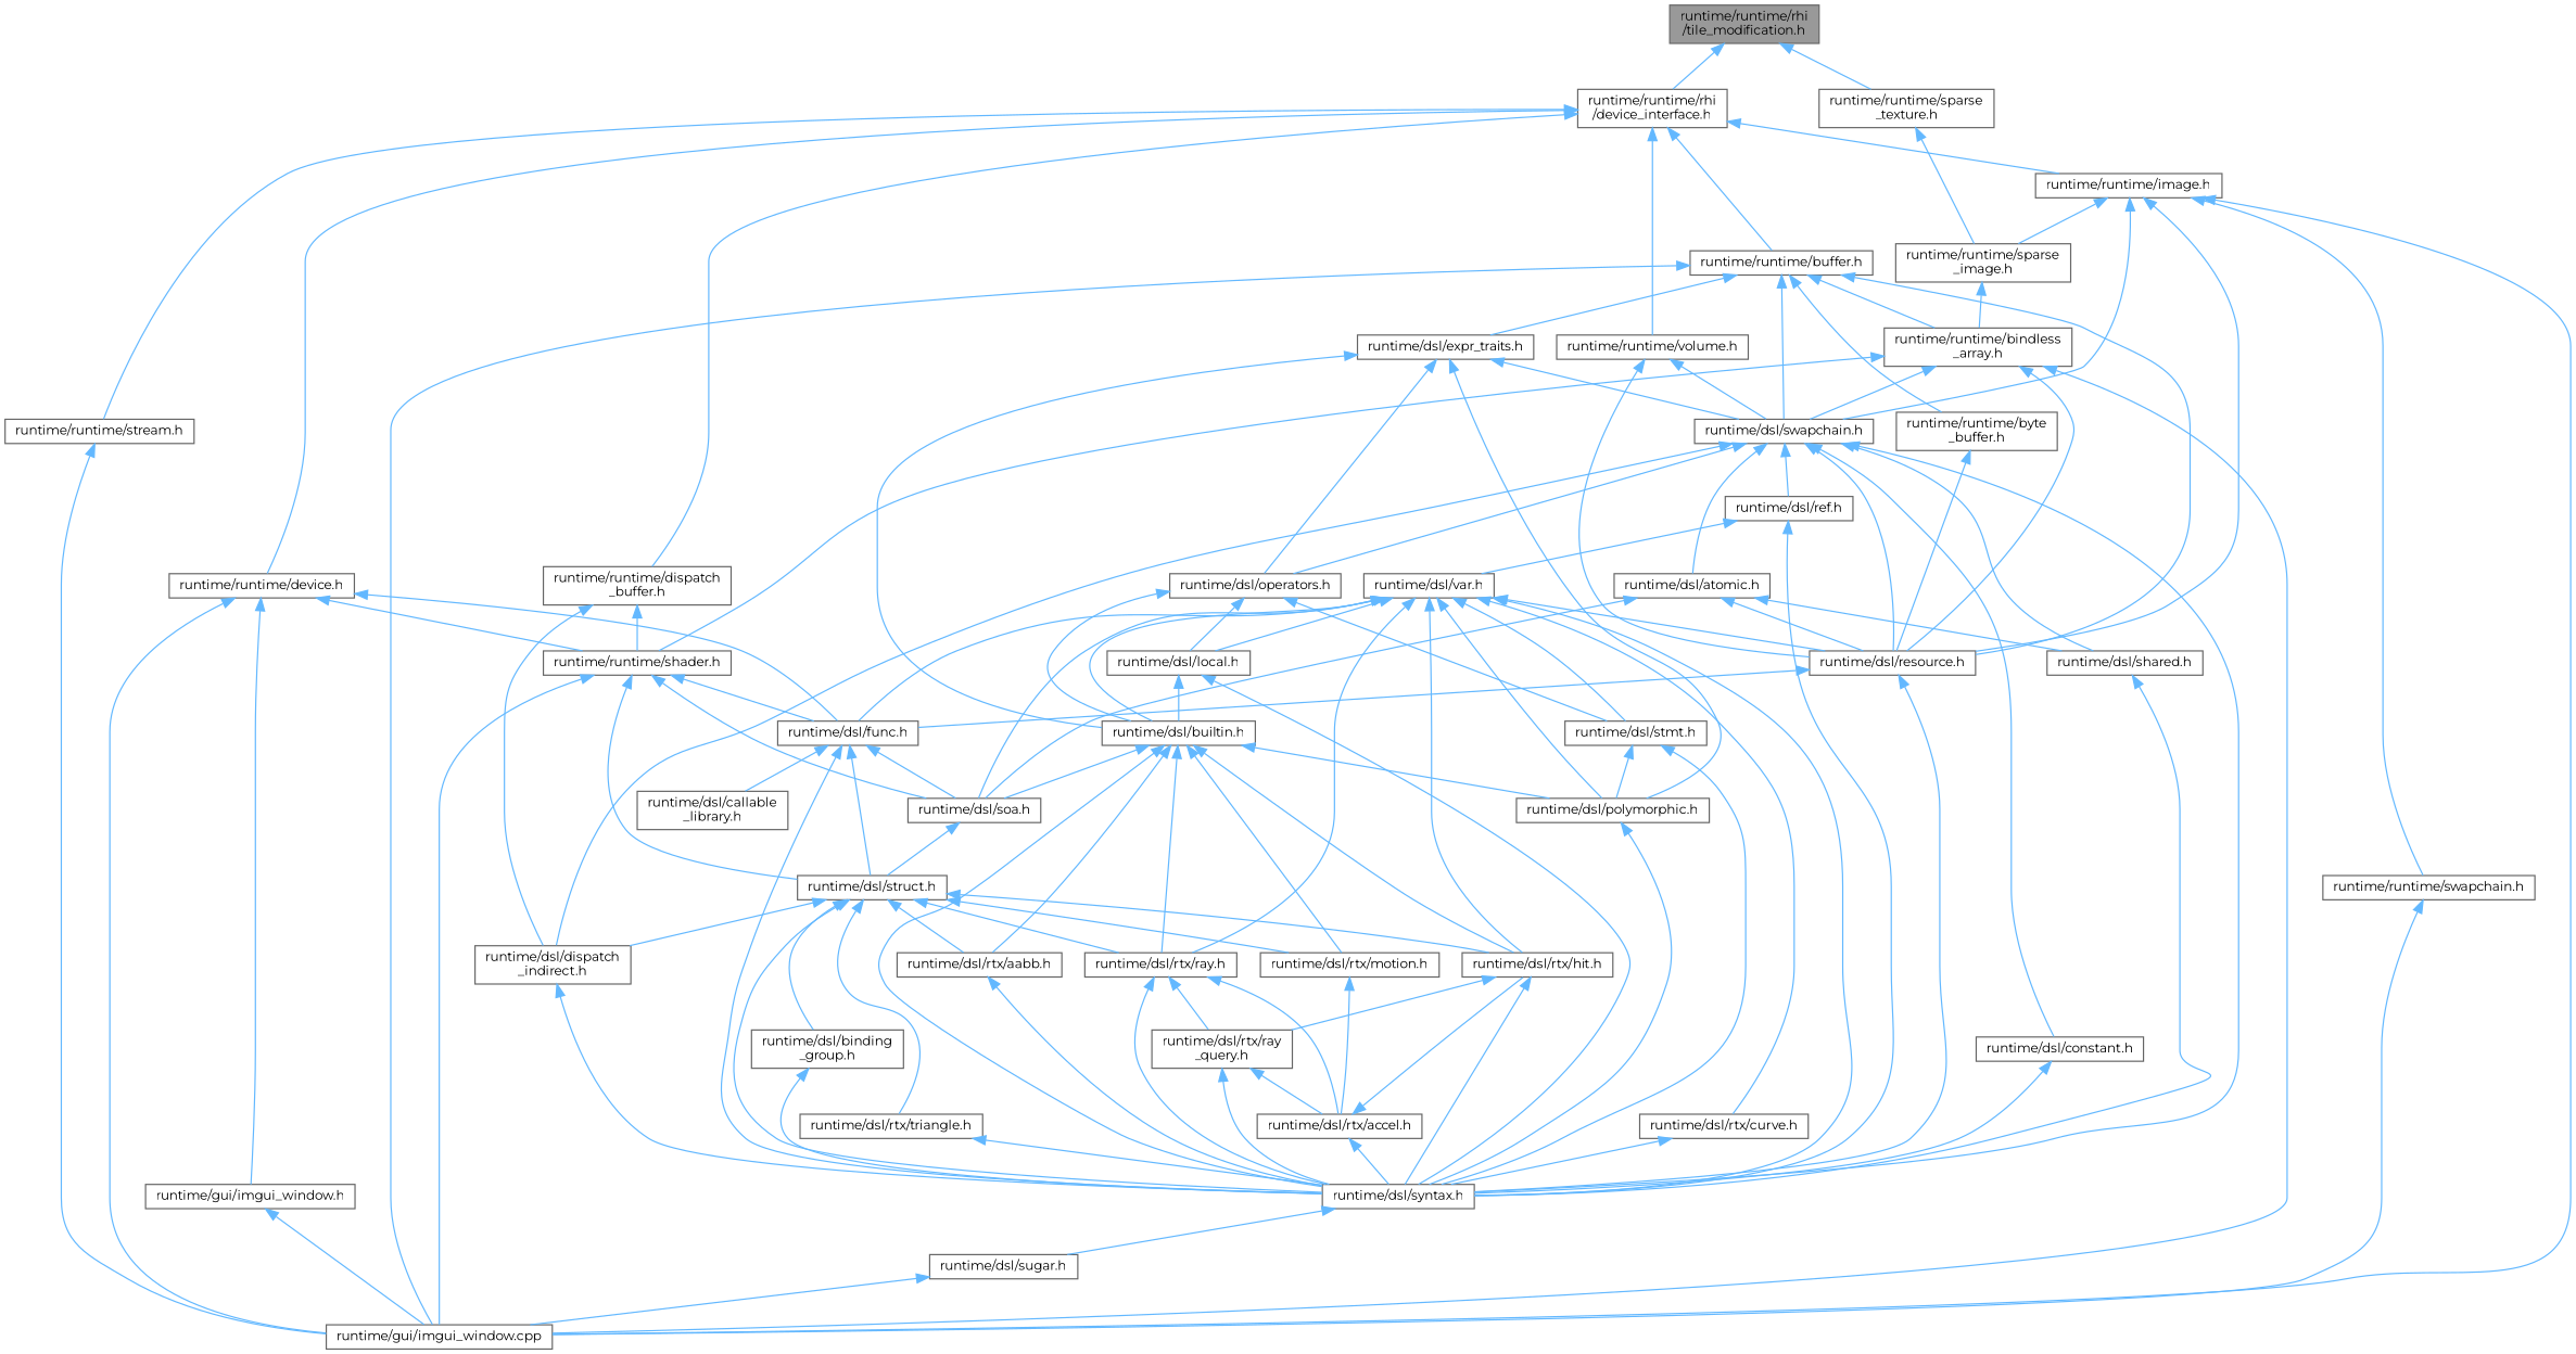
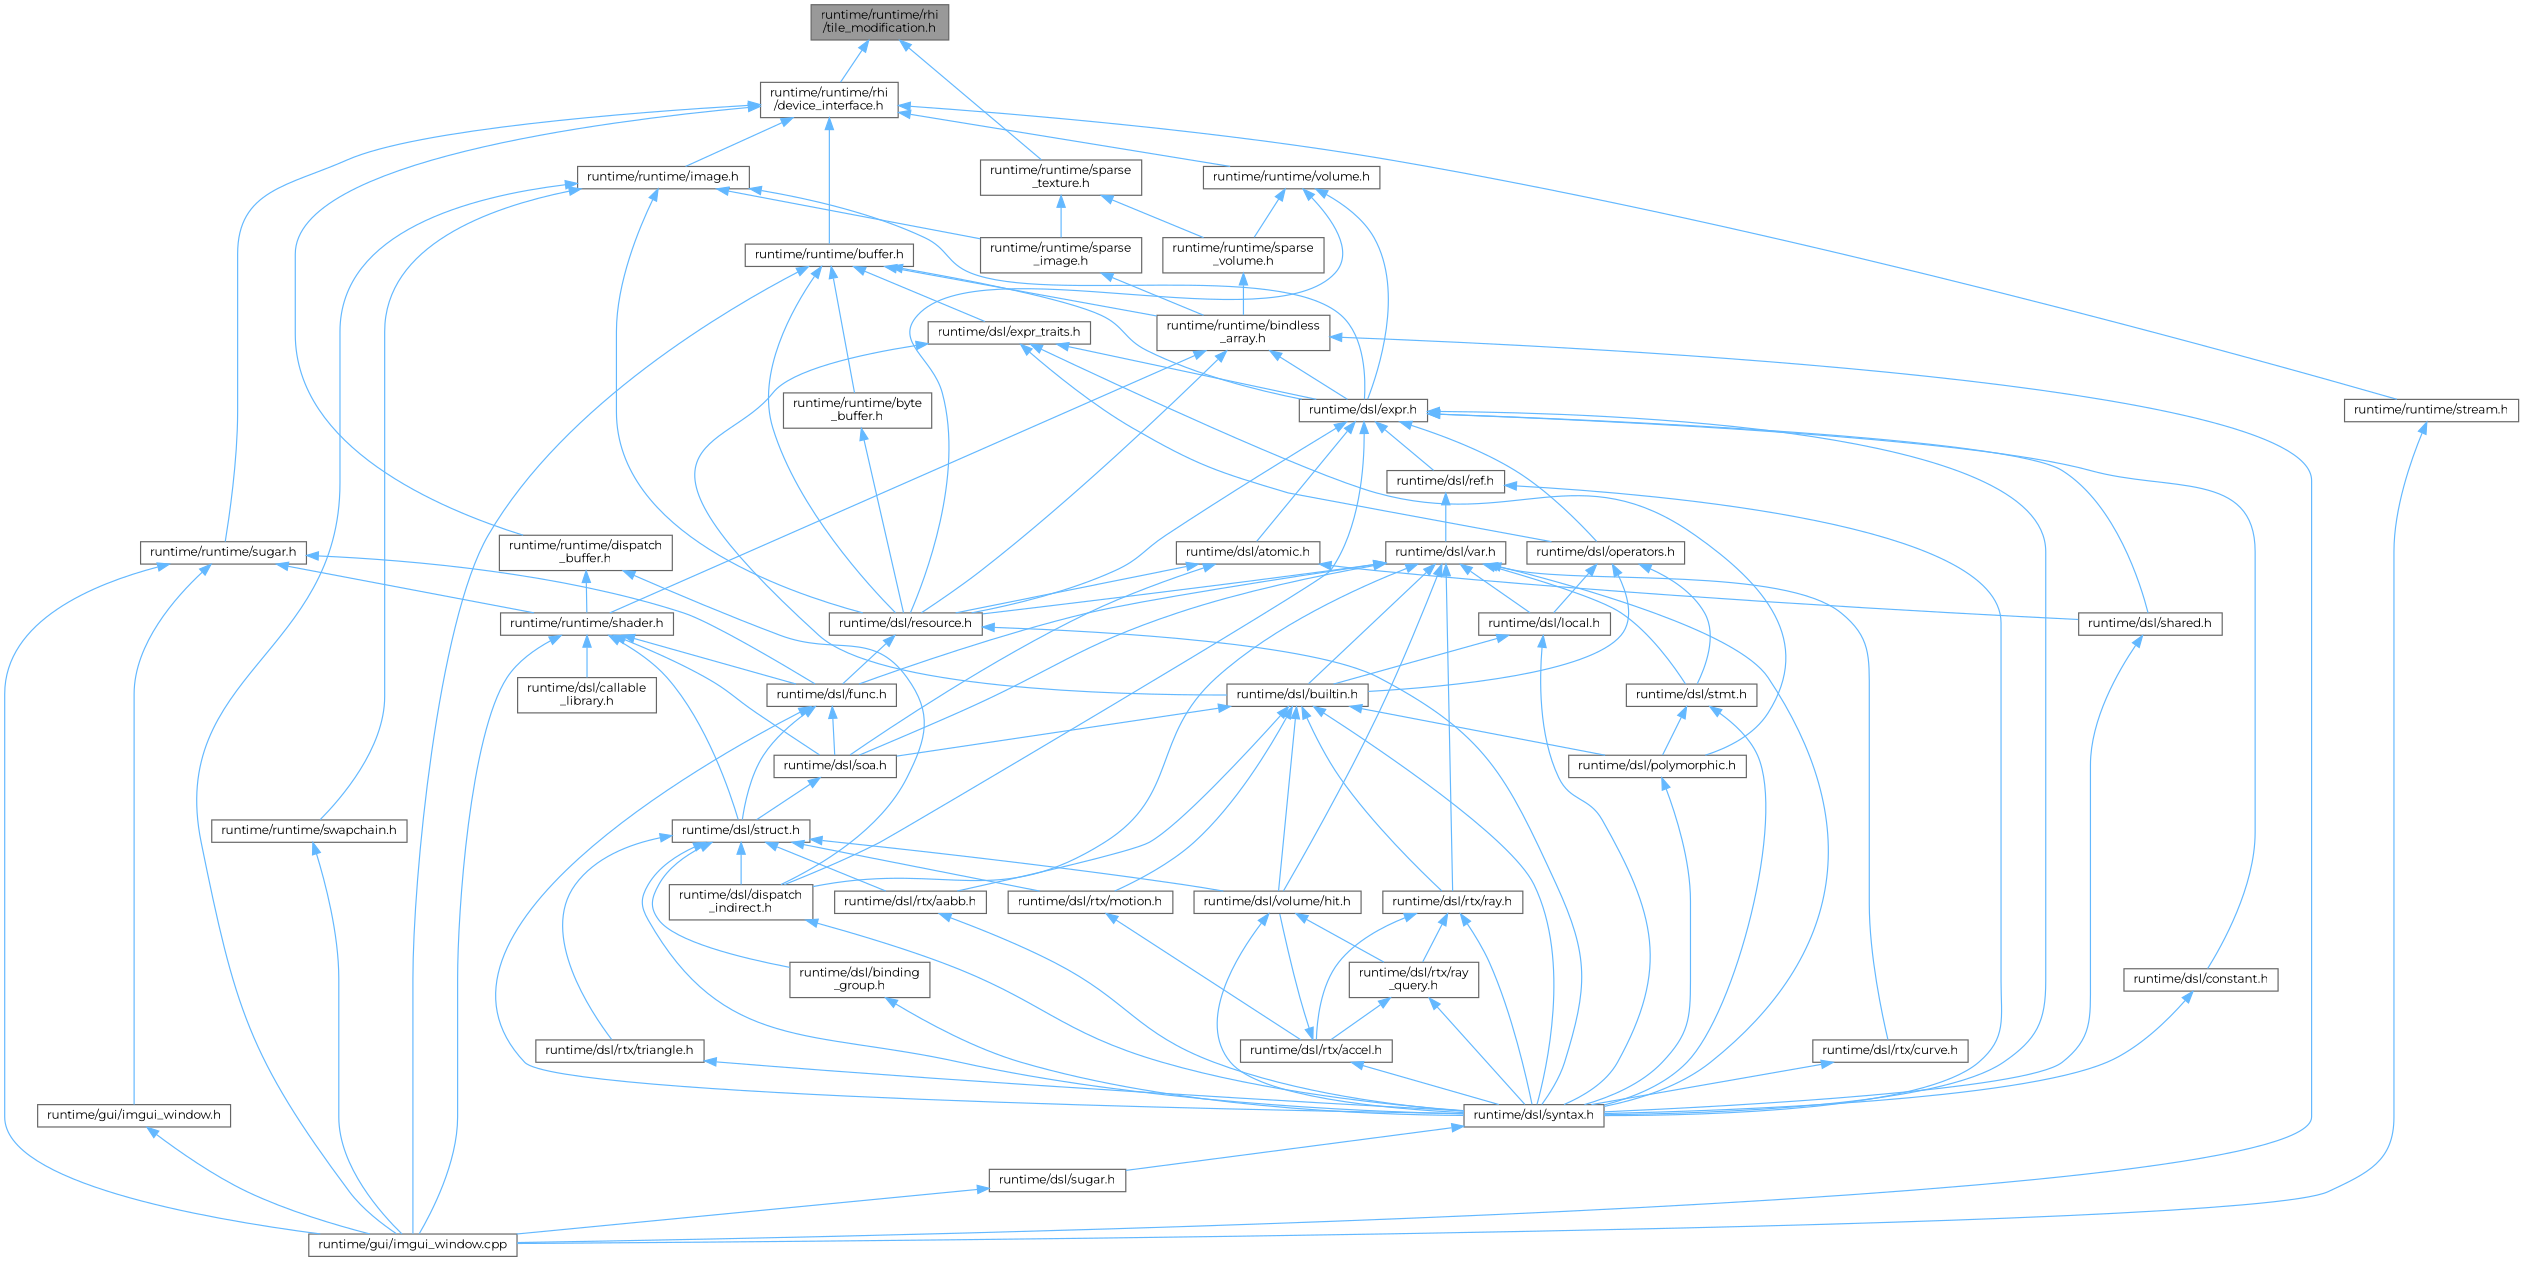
  digraph {
    fontname=Montserrat
    node [color=grey40 fillcolor=white fontname=Montserrat fontsize=10 shape=box style=filled]
    edge [color=steelblue1 dir=back fontname=Montserrat fontsize=10 labelfontname=Helvetica labelfontsize=10 style=solid]
    n1 [color=gray40 fillcolor=grey60 fontcolor=black height=0.2 label="runtime/runtime/rhi\l/tile_modification.h" width=0.4]
    n2 [height=0.2 label="runtime/runtime/rhi\l/device_interface.h" width=0.4]
    n3 [height=0.2 label="runtime/runtime/sparse\l_texture.h" width=0.4]
    n4 [height=0.2 label="runtime/runtime/buffer.h" width=0.4]
-   n5 [height=0.2 label="runtime/runtime/device.h" width=0.4]
+   n5 [height=0.2 label="runtime/runtime/sugar.h" width=0.4]
    n6 [height=0.2 label="runtime/runtime/dispatch\l_buffer.h" width=0.4]
    n7 [height=0.2 label="runtime/runtime/image.h" width=0.4]
    n8 [height=0.2 label="runtime/runtime/stream.h" width=0.4]
    n9 [height=0.2 label="runtime/runtime/volume.h" width=0.4]
    n10 [height=0.2 label="runtime/runtime/sparse\l_image.h" width=0.4]
-   n12 [height=0.2 label="runtime/dsl/swapchain.h" width=0.4]
+   n11 [height=0.2 label="runtime/runtime/sparse\l_volume.h" width=0.4]
+   n12 [height=0.2 label="runtime/dsl/expr.h" width=0.4]
    n13 [height=0.2 label="runtime/dsl/resource.h" width=0.4]
    n14 [height=0.2 label="runtime/gui/imgui_window.cpp" width=0.4]
    n15 [height=0.2 label="runtime/dsl/expr_traits.h" width=0.4]
    n16 [height=0.2 label="runtime/runtime/bindless\l_array.h" width=0.4]
    n17 [height=0.2 label="runtime/runtime/byte\l_buffer.h" width=0.4]
    n18 [height=0.2 label="runtime/dsl/func.h" width=0.4]
    n19 [height=0.2 label="runtime/runtime/shader.h" width=0.4]
    n20 [height=0.2 label="runtime/gui/imgui_window.h" width=0.4]
    n21 [height=0.2 label="runtime/dsl/dispatch\l_indirect.h" width=0.4]
    n22 [height=0.2 label="runtime/runtime/swapchain.h" width=0.4]
    n23 [height=0.2 label="runtime/dsl/atomic.h" width=0.4]
    n24 [height=0.2 label="runtime/dsl/syntax.h" width=0.4]
    n25 [height=0.2 label="runtime/dsl/shared.h" width=0.4]
    n26 [height=0.2 label="runtime/dsl/constant.h" width=0.4]
    n27 [height=0.2 label="runtime/dsl/operators.h" width=0.4]
    n28 [height=0.2 label="runtime/dsl/ref.h" width=0.4]
    n29 [height=0.2 label="runtime/dsl/builtin.h" width=0.4]
    n30 [height=0.2 label="runtime/dsl/polymorphic.h" width=0.4]
    n31 [height=0.2 label="runtime/dsl/soa.h" width=0.4]
    n32 [height=0.2 label="runtime/dsl/sugar.h" width=0.4]
    n33 [height=0.2 label="runtime/dsl/local.h" width=0.4]
    n34 [height=0.2 label="runtime/dsl/stmt.h" width=0.4]
    n35 [height=0.2 label="runtime/dsl/var.h" width=0.4]
    n36 [height=0.2 label="runtime/dsl/struct.h" width=0.4]
    n37 [height=0.2 label="runtime/dsl/callable\l_library.h" width=0.4]
    n38 [height=0.2 label="runtime/dsl/binding\l_group.h" width=0.4]
    n39 [height=0.2 label="runtime/dsl/rtx/aabb.h" width=0.4]
-   n40 [height=0.2 label="runtime/dsl/rtx/hit.h" width=0.4]
+   n40 [height=0.2 label="runtime/dsl/volume/hit.h" width=0.4]
    n41 [height=0.2 label="runtime/dsl/rtx/motion.h" width=0.4]
    n42 [height=0.2 label="runtime/dsl/rtx/ray.h" width=0.4]
    n43 [height=0.2 label="runtime/dsl/rtx/triangle.h" width=0.4]
    n44 [height=0.2 label="runtime/dsl/rtx/ray\l_query.h" width=0.4]
    n45 [height=0.2 label="runtime/dsl/rtx/accel.h" width=0.4]
    n46 [height=0.2 label="runtime/dsl/rtx/curve.h" width=0.4]
    n1 -> n2
    n1 -> n3
    n2 -> n4
    n2 -> n5
    n2 -> n6
    n2 -> n7
    n2 -> n8
    n2 -> n9
    n3 -> n10
+   n3 -> n11
    n4 -> n12
    n4 -> n13
    n4 -> n14
    n4 -> n15
    n4 -> n16
    n4 -> n17
    n5 -> n14
    n5 -> n18
    n5 -> n19
    n5 -> n20
    n6 -> n19
    n6 -> n21
    n7 -> n10
    n7 -> n12
    n7 -> n13
    n7 -> n14
    n7 -> n22
    n8 -> n14
+   n9 -> n11
    n9 -> n12
    n9 -> n13
    n10 -> n16
+   n11 -> n16
    n12 -> n13
    n12 -> n21
    n12 -> n23
    n12 -> n24
    n12 -> n25
    n12 -> n26
    n12 -> n27
    n12 -> n28
    n13 -> n18
    n13 -> n24
    n15 -> n12
    n15 -> n27
    n15 -> n29
    n15 -> n30
    n16 -> n12
    n16 -> n13
    n16 -> n14
    n16 -> n19
    n17 -> n13
    n18 -> n24
    n18 -> n31
    n18 -> n36
-   n18 -> n37
+   n19 -> n37
    n19 -> n14
    n19 -> n18
    n19 -> n31
    n19 -> n36
    n20 -> n14
    n21 -> n24
    n22 -> n14
    n23 -> n13
    n23 -> n25
    n23 -> n31
    n24 -> n32
    n25 -> n24
    n26 -> n24
    n27 -> n29
    n27 -> n33
    n27 -> n34
    n28 -> n24
    n28 -> n35
    n29 -> n24
    n29 -> n30
    n29 -> n31
    n29 -> n39
    n29 -> n40
    n29 -> n41
    n29 -> n42
    n30 -> n24
    n31 -> n36
    n32 -> n14
    n33 -> n24
    n33 -> n29
    n34 -> n24
    n34 -> n30
    n35 -> n13
    n35 -> n18
-   n35 -> n30
+   n35 -> n21
    n35 -> n24
    n35 -> n29
    n35 -> n31
    n35 -> n33
    n35 -> n34
    n35 -> n40
    n35 -> n42
    n35 -> n46
    n36 -> n21
    n36 -> n24
    n36 -> n38
    n36 -> n39
    n36 -> n40
    n36 -> n41
-   n36 -> n42
    n36 -> n43
    n38 -> n24
    n39 -> n24
    n40 -> n24
    n40 -> n44
    n41 -> n45
    n42 -> n24
    n42 -> n44
    n42 -> n45
    n43 -> n24
    n44 -> n24
    n44 -> n45
    n45 -> n24
    n45 -> n40
    n46 -> n24
  }
